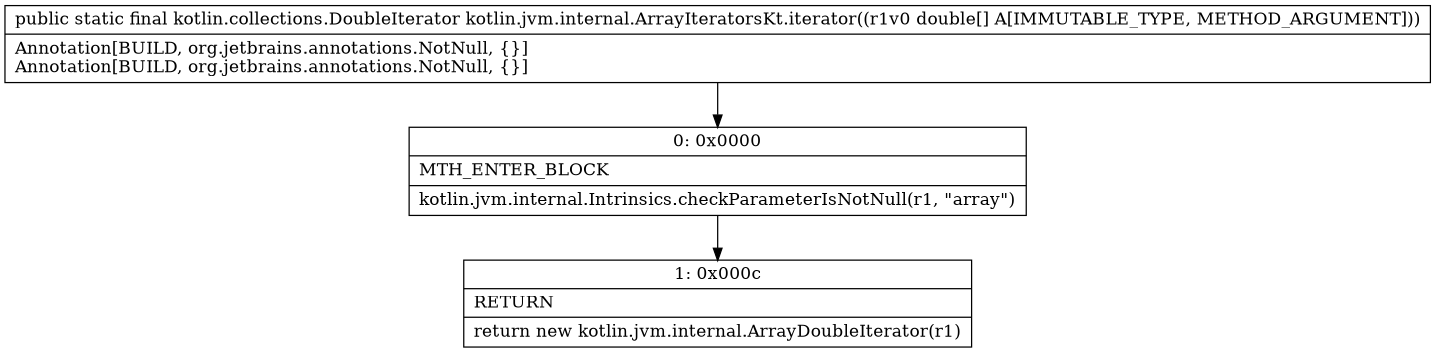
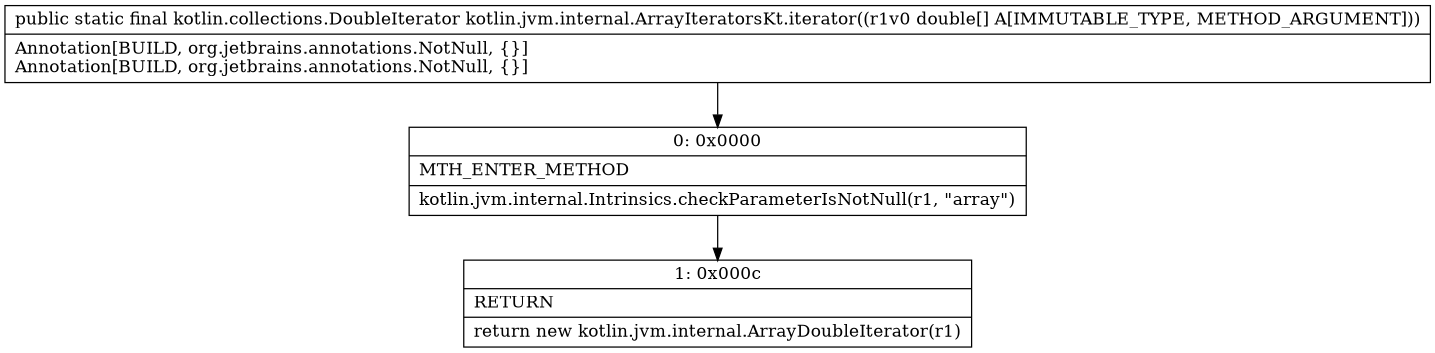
  digraph {
    node [shape=record]
-   n1 [label="{0\:\ 0x0000|MTH_ENTER_BLOCK\l|kotlin.jvm.internal.Intrinsics.checkParameterIsNotNull(r1, \"array\")\l}"]
+   n1 [label="{0\:\ 0x0000|MTH_ENTER_METHOD\l|kotlin.jvm.internal.Intrinsics.checkParameterIsNotNull(r1, \"array\")\l}"]
    n2 [label="{1\:\ 0x000c|RETURN\l|return new kotlin.jvm.internal.ArrayDoubleIterator(r1)\l}"]
    n3 [label="{public static final kotlin.collections.DoubleIterator kotlin.jvm.internal.ArrayIteratorsKt.iterator((r1v0 double[] A[IMMUTABLE_TYPE, METHOD_ARGUMENT]))  | Annotation[BUILD, org.jetbrains.annotations.NotNull, \{\}]\lAnnotation[BUILD, org.jetbrains.annotations.NotNull, \{\}]\l}"]
    n1 -> n2
    n3 -> n1
  }
